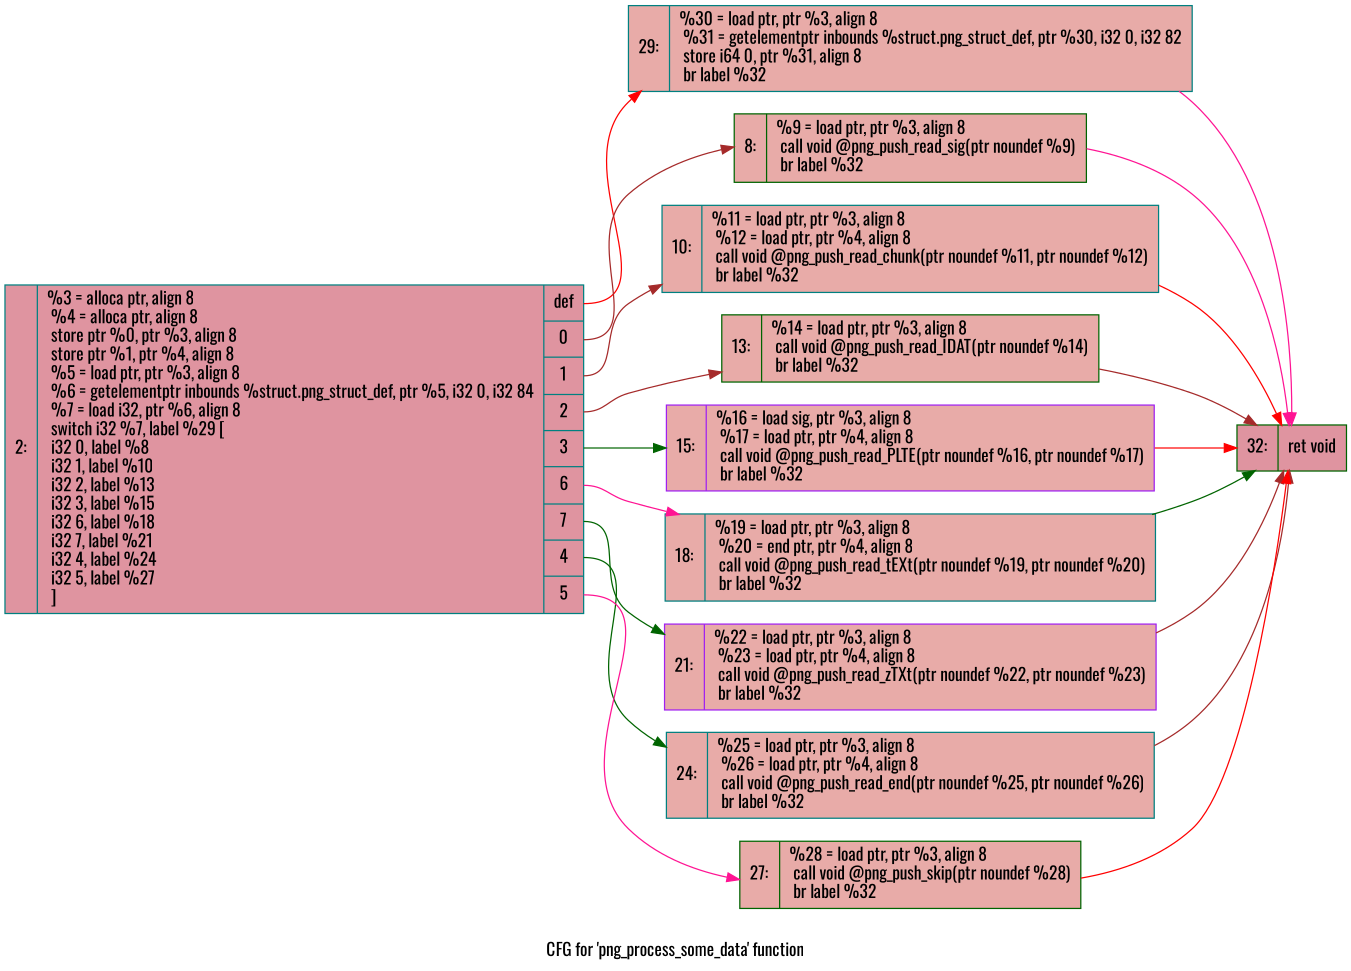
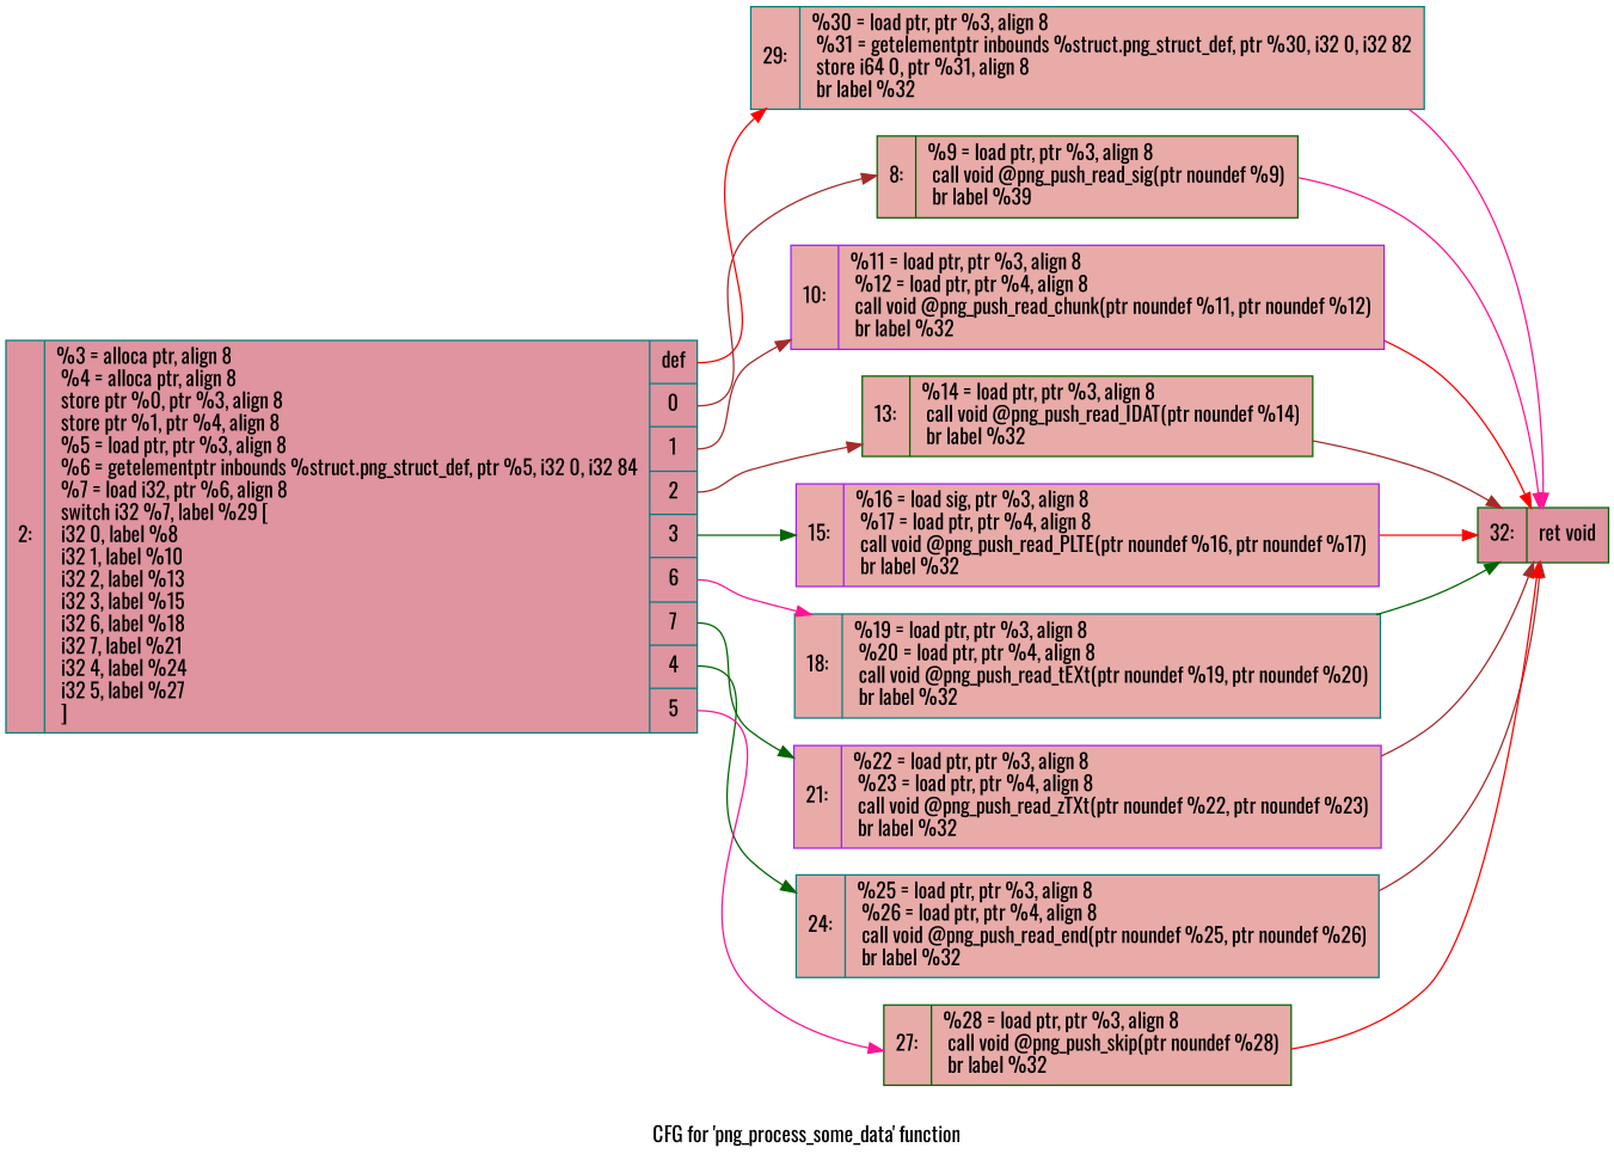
  digraph {
    fontname=Oswald
    label="CFG for 'png_process_some_data' function"
    rankdir=LR
    node [color=teal fillcolor="#cc403a70" fontname=Oswald shape=record style=filled]
    edge [color=brown fontname=Oswald]
    n1 [fillcolor="#b70d2870" label="{2:\l|  %3 = alloca ptr, align 8\l  %4 = alloca ptr, align 8\l  store ptr %0, ptr %3, align 8\l  store ptr %1, ptr %4, align 8\l  %5 = load ptr, ptr %3, align 8\l  %6 = getelementptr inbounds %struct.png_struct_def, ptr %5, i32 0, i32 84\l  %7 = load i32, ptr %6, align 8\l  switch i32 %7, label %29 [\l    i32 0, label %8\l    i32 1, label %10\l    i32 2, label %13\l    i32 3, label %15\l    i32 6, label %18\l    i32 7, label %21\l    i32 4, label %24\l    i32 5, label %27\l  ]\l|{<s0>def|<s1>0|<s2>1|<s3>2|<s4>3|<s5>6|<s6>7|<s7>4|<s8>5}}"]
    n2 [label="{29:\l|  %30 = load ptr, ptr %3, align 8\l  %31 = getelementptr inbounds %struct.png_struct_def, ptr %30, i32 0, i32 82\l  store i64 0, ptr %31, align 8\l  br label %32\l}"]
-   n3 [color=darkgreen label="{8:\l|  %9 = load ptr, ptr %3, align 8\l  call void @png_push_read_sig(ptr noundef %9)\l  br label %32\l}"]
-   n4 [label="{10:\l|  %11 = load ptr, ptr %3, align 8\l  %12 = load ptr, ptr %4, align 8\l  call void @png_push_read_chunk(ptr noundef %11, ptr noundef %12)\l  br label %32\l}"]
+   n3 [color=darkgreen label="{8:\l|  %9 = load ptr, ptr %3, align 8\l  call void @png_push_read_sig(ptr noundef %9)\l  br label %39\l}"]
+   n4 [color=purple label="{10:\l|  %11 = load ptr, ptr %3, align 8\l  %12 = load ptr, ptr %4, align 8\l  call void @png_push_read_chunk(ptr noundef %11, ptr noundef %12)\l  br label %32\l}"]
    n5 [color=darkgreen label="{13:\l|  %14 = load ptr, ptr %3, align 8\l  call void @png_push_read_IDAT(ptr noundef %14)\l  br label %32\l}"]
    n6 [color=purple label="{15:\l|  %16 = load sig, ptr %3, align 8\l  %17 = load ptr, ptr %4, align 8\l  call void @png_push_read_PLTE(ptr noundef %16, ptr noundef %17)\l  br label %32\l}"]
-   n7 [label="{18:\l|  %19 = load ptr, ptr %3, align 8\l  %20 = end ptr, ptr %4, align 8\l  call void @png_push_read_tEXt(ptr noundef %19, ptr noundef %20)\l  br label %32\l}"]
+   n7 [label="{18:\l|  %19 = load ptr, ptr %3, align 8\l  %20 = load ptr, ptr %4, align 8\l  call void @png_push_read_tEXt(ptr noundef %19, ptr noundef %20)\l  br label %32\l}"]
    n8 [color=purple label="{21:\l|  %22 = load ptr, ptr %3, align 8\l  %23 = load ptr, ptr %4, align 8\l  call void @png_push_read_zTXt(ptr noundef %22, ptr noundef %23)\l  br label %32\l}"]
    n9 [label="{24:\l|  %25 = load ptr, ptr %3, align 8\l  %26 = load ptr, ptr %4, align 8\l  call void @png_push_read_end(ptr noundef %25, ptr noundef %26)\l  br label %32\l}"]
    n10 [color=darkgreen label="{27:\l|  %28 = load ptr, ptr %3, align 8\l  call void @png_push_skip(ptr noundef %28)\l  br label %32\l}"]
    n11 [color=darkgreen fillcolor="#b70d2870" label="{32:\l|  ret void\l}"]
    n1 -> n2 [color=red tailport=s0]
    n1 -> n3 [tailport=s1]
    n1 -> n4 [tailport=s2]
    n1 -> n5 [tailport=s3]
    n1 -> n6 [color=darkgreen tailport=s4]
    n1 -> n7 [color=deeppink tailport=s5]
    n1 -> n8 [color=darkgreen tailport=s6]
    n1 -> n9 [color=darkgreen tailport=s7]
    n1 -> n10 [color=deeppink tailport=s8]
    n2 -> n11 [color=deeppink]
    n3 -> n11 [color=deeppink]
    n4 -> n11 [color=red]
    n5 -> n11
    n6 -> n11 [color=red]
    n7 -> n11 [color=darkgreen]
    n8 -> n11
    n9 -> n11
    n10 -> n11 [color=red]
  }
